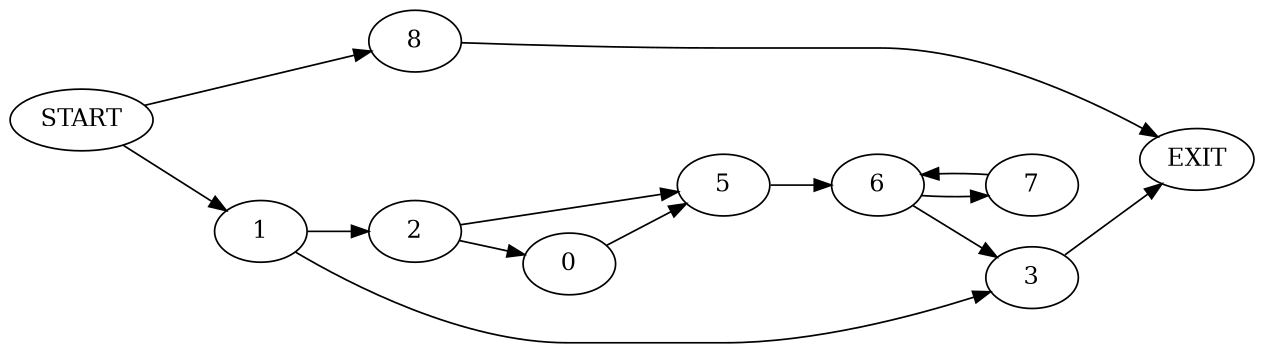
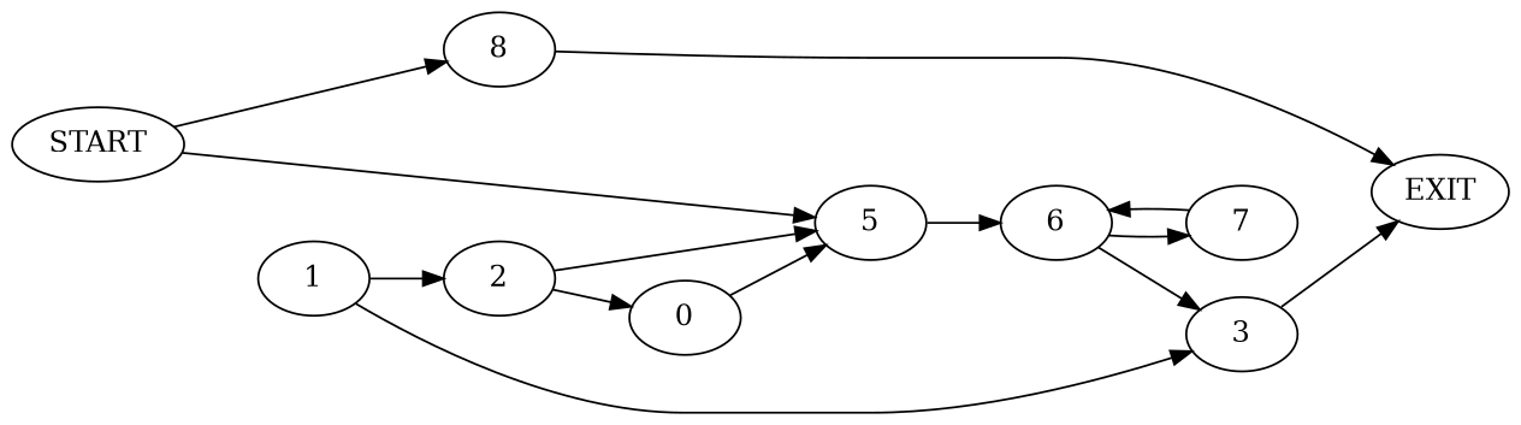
  digraph {
    rankdir=LR
    n1 [label=START]
    1
    8
    2
    3
    n6 [label=EXIT]
    n7 [label=0]
    5
    6
    7
-   n1 -> 1
+   n1 -> 5
    n1 -> 8
    1 -> 2
    1 -> 3
    8 -> n6
    2 -> n7
    2 -> 5
    3 -> n6
    n7 -> 5
    5 -> 6
    6 -> 3
    6 -> 7
    7 -> 6
  }
